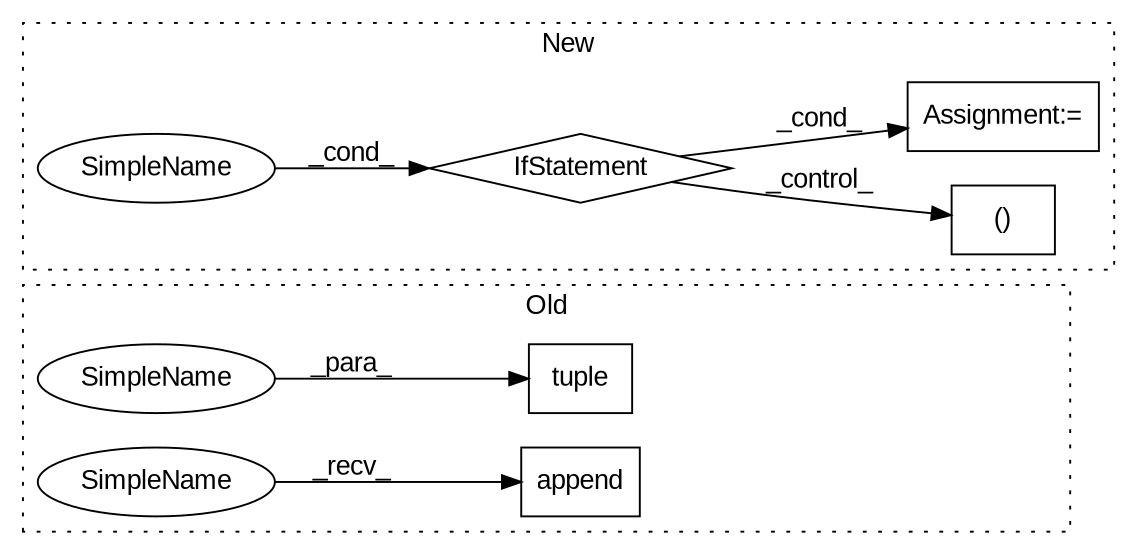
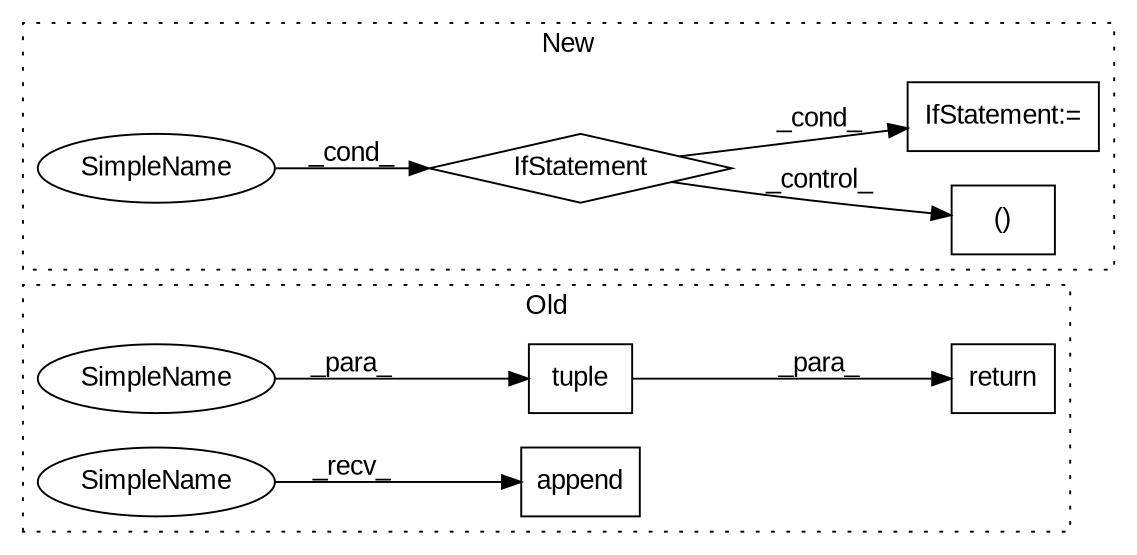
  digraph {
    fontname="Liberation Sans"
    rankdir=LR
    node [a=42 fontname="Liberation Sans" l=7 shape=box]
    edge [fontname="Liberation Sans"]
    n1 [a=32 l="6,1" label=tuple s="5581,5594"]
+   n2 [a=41 label=return s=5552]
    n3 [a=32 l="7,1" label=append s="5522,5539"]
    n4 [label=SimpleName s=5587 shape=ellipse]
    n5 [label=SimpleName s=5514 shape=ellipse]
    n6 [a=106 l=52 label="()" s=7851]
    n7 [a=25 l="4,2" label=IfStatement s="7794,7834" shape=diamond]
    n8 [label=SimpleName shape=ellipse l=""]
-   n9 [a=7 l=1 label="Assignment:=" s=7989]
+   n9 [a=7 l=1 label="IfStatement:=" s=7989]
    subgraph cluster_1 {
      label=Old
      style=dotted
      n1
+     n2
      n3
      n4
      n5
    }
    subgraph cluster_2 {
      label=New
      style=dotted
      n6
      n7
      n8
      n9
    }
+   n1 -> n2 [label=_para_]
    n4 -> n1 [label=_para_]
    n5 -> n3 [label=_recv_]
    n7 -> n6 [label=_control_]
    n7 -> n9 [label=_cond_]
    n8 -> n7 [label=_cond_]
  }
